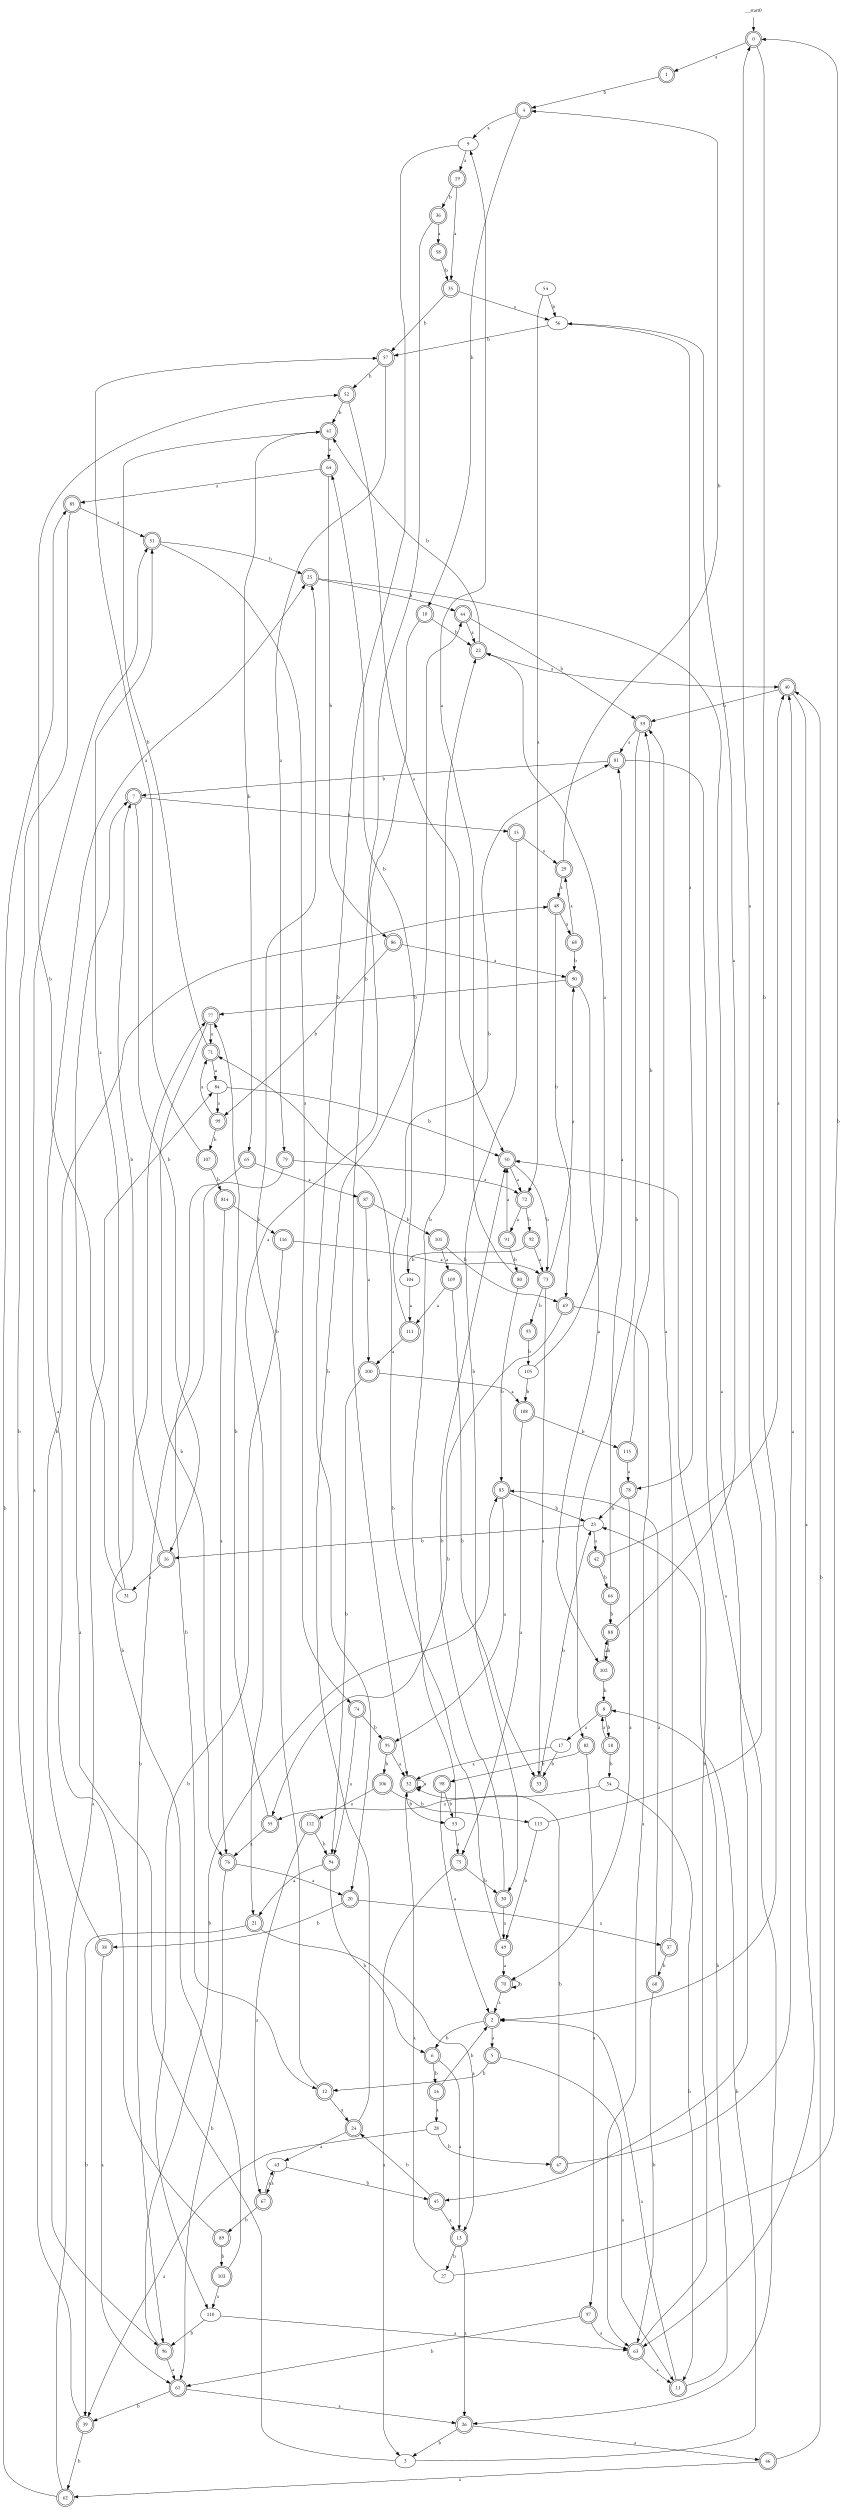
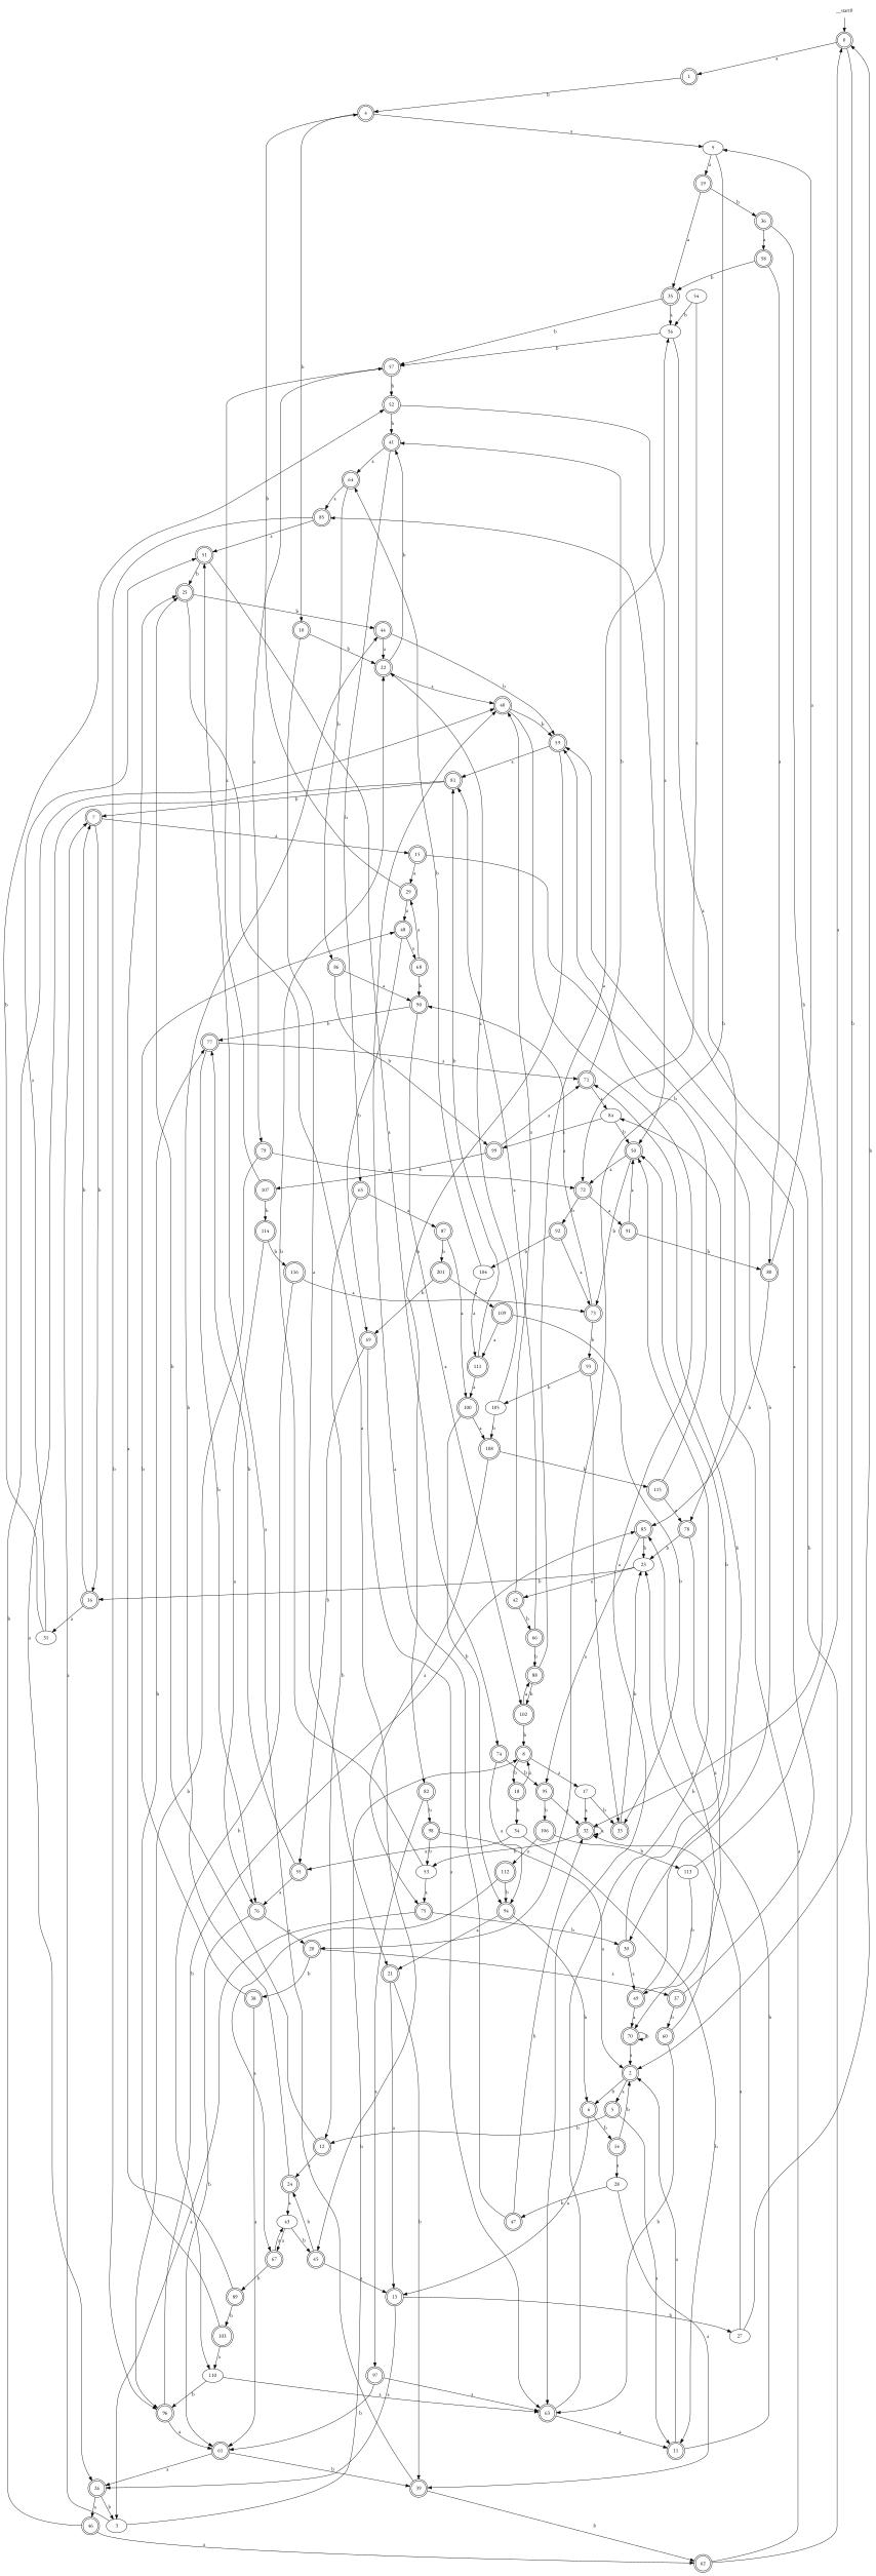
  digraph {
    fontname="EB Garamond"
    node [fontname="EB Garamond" shape=doublecircle]
    edge [fontname="EB Garamond"]
    __start0 [shape=none]
    0
    1
    2
    4
    5
    6
    3 [shape=""]
    7
    8
    9 [shape=""]
    10
    11
    12
    13
    14
    15
    16
    17 [shape=""]
    18
    19
    20
    21
    22
    23 [shape=""]
    24
    25
    26
    27 [shape=""]
    28 [shape=""]
    29
    30
    31 [shape=""]
    32
    33
    34 [shape=""]
    35
    36
    37
    38
    39
    40
    41
    42
    43 [shape=""]
    44
    45
    46
    47
    48
    49
    50
    51
    52
    53 [shape=""]
    55
    56 [shape=""]
    57
    58
    59
    60
    61
    62
    63
    64
    65
    66
    67
    68
    69
    70
    71
    72
    73
    74
    75
    54 [shape=""]
    76
    77
    78
    79
    80
    81
    82
    83
    84 [shape=""]
    85
    86
    87
    88
    89
    90
    91
    92
    93
    94
    95
    96
    97
    98
    99
    100
-   101
+   101 [label=201]
    102
    103
    104 [shape=""]
    105 [shape=""]
    106
    107
    108
    109
    110 [shape=""]
    111
    112
    113 [shape=""]
-   114 [label=814]
+   114
    115
    116
    __start0 -> 0
    0 -> 1 [label=a]
    0 -> 2 [label=b]
    1 -> 4 [label=b]
    2 -> 5 [label=a]
    2 -> 6 [label=b]
    4 -> 9 [label=a]
    4 -> 10 [label=b]
    5 -> 11 [label=a]
    5 -> 12 [label=b]
    6 -> 13 [label=a]
    6 -> 14 [label=b]
    3 -> 7 [label=a]
    3 -> 8 [label=b]
    7 -> 15 [label=a]
    7 -> 16 [label=b]
    8 -> 17 [label=a]
    8 -> 18 [label=b]
    9 -> 19 [label=a]
    9 -> 20 [label=b]
    10 -> 21 [label=a]
    10 -> 22 [label=b]
    11 -> 2 [label=a]
    11 -> 23 [label=b]
    12 -> 24 [label=a]
    12 -> 25 [label=b]
    13 -> 26 [label=a]
    13 -> 27 [label=b]
    14 -> 2 [label=b]
    14 -> 28 [label=a]
    15 -> 29 [label=a]
    15 -> 30 [label=b]
    16 -> 7 [label=b]
    16 -> 31 [label=a]
    17 -> 32 [label=a]
    17 -> 33 [label=b]
    18 -> 8 [label=a]
    18 -> 34 [label=b]
    19 -> 35 [label=a]
    19 -> 36 [label=b]
    20 -> 37 [label=a]
    20 -> 38 [label=b]
    21 -> 13 [label=a]
    21 -> 39 [label=b]
    22 -> 40 [label=a]
    22 -> 41 [label=b]
    23 -> 16 [label=b]
    23 -> 42 [label=a]
    24 -> 43 [label=a]
    24 -> 44 [label=b]
    25 -> 44 [label=b]
    25 -> 45 [label=a]
    26 -> 3 [label=b]
    26 -> 46 [label=a]
    27 -> 0 [label=b]
    27 -> 32 [label=a]
    28 -> 39 [label=a]
    28 -> 47 [label=b]
    29 -> 4 [label=b]
    29 -> 48 [label=a]
    30 -> 49 [label=a]
    30 -> 50 [label=b]
    31 -> 51 [label=a]
    31 -> 52 [label=b]
    32 -> 32 [label=a]
    32 -> 53 [label=b]
    33 -> 23 [label=b]
    34 -> 11 [label=b]
    34 -> 55 [label=a]
    35 -> 56 [label=a]
    35 -> 57 [label=b]
    36 -> 32 [label=b]
    36 -> 58 [label=a]
    37 -> 59 [label=a]
    37 -> 60 [label=b]
    38 -> 48 [label=b]
    38 -> 61 [label=a]
    39 -> 51 [label=a]
    39 -> 62 [label=b]
    40 -> 59 [label=b]
    40 -> 63 [label=a]
    41 -> 64 [label=a]
    41 -> 65 [label=b]
    42 -> 40 [label=a]
    42 -> 66 [label=b]
    43 -> 45 [label=b]
    43 -> 67 [label=a]
    44 -> 22 [label=a]
    44 -> 59 [label=b]
    45 -> 13 [label=a]
    45 -> 24 [label=b]
    46 -> 40 [label=b]
    46 -> 62 [label=a]
    47 -> 32 [label=b]
    47 -> 40 [label=a]
    48 -> 68 [label=a]
    48 -> 69 [label=b]
    49 -> 70 [label=a]
    49 -> 71 [label=b]
    50 -> 72 [label=a]
    50 -> 73 [label=b]
    51 -> 25 [label=b]
    51 -> 74 [label=a]
    52 -> 41 [label=b]
    52 -> 50 [label=a]
    53 -> 22 [label=b]
    53 -> 75 [label=a]
    55 -> 76 [label=a]
    55 -> 77 [label=b]
    56 -> 57 [label=b]
    56 -> 78 [label=a]
    57 -> 52 [label=b]
    57 -> 79 [label=a]
    58 -> 35 [label=b]
+   58 -> 80 [label=a]
    59 -> 81 [label=a]
    59 -> 82 [label=b]
    60 -> 63 [label=b]
    60 -> 83 [label=a]
    61 -> 26 [label=a]
    61 -> 39 [label=b]
    62 -> 84 [label=a]
    62 -> 85 [label=b]
    63 -> 11 [label=a]
    63 -> 50 [label=b]
    64 -> 85 [label=a]
    64 -> 86 [label=b]
    65 -> 12 [label=b]
    65 -> 87 [label=a]
    66 -> 81 [label=a]
    66 -> 88 [label=b]
    67 -> 43 [label=a]
    67 -> 89 [label=b]
    68 -> 29 [label=a]
    68 -> 90 [label=b]
    69 -> 55 [label=b]
    69 -> 63 [label=a]
    70 -> 2 [label=a]
    70 -> 70 [label=b]
    71 -> 41 [label=b]
    71 -> 84 [label=a]
    72 -> 91 [label=a]
    72 -> 92 [label=b]
    73 -> 90 [label=a]
    73 -> 93 [label=b]
    74 -> 94 [label=a]
    74 -> 95 [label=b]
    75 -> 3 [label=a]
    75 -> 30 [label=b]
    54 -> 56 [label=b]
    54 -> 72 [label=a]
    76 -> 20 [label=a]
    76 -> 61 [label=b]
    77 -> 71 [label=a]
    77 -> 76 [label=b]
    78 -> 23 [label=b]
    78 -> 70 [label=a]
    79 -> 72 [label=a]
    79 -> 96 [label=b]
    80 -> 9 [label=a]
    80 -> 83 [label=b]
    81 -> 7 [label=b]
    81 -> 26 [label=a]
    82 -> 97 [label=a]
    82 -> 98 [label=b]
    83 -> 23 [label=b]
    83 -> 95 [label=a]
    84 -> 50 [label=b]
    84 -> 99 [label=a]
    85 -> 51 [label=a]
    85 -> 96 [label=b]
    86 -> 90 [label=a]
    86 -> 99 [label=b]
    87 -> 100 [label=a]
    87 -> 101 [label=b]
    88 -> 56 [label=a]
    88 -> 102 [label=b]
    89 -> 25 [label=a]
    89 -> 103 [label=b]
    90 -> 77 [label=b]
    90 -> 102 [label=a]
    91 -> 50 [label=a]
    91 -> 80 [label=b]
    92 -> 73 [label=a]
    92 -> 104 [label=b]
-   73 -> 33 [label=a]
+   93 -> 33 [label=a]
    93 -> 105 [label=b]
    94 -> 6 [label=b]
    94 -> 21 [label=a]
    95 -> 32 [label=a]
    95 -> 106 [label=b]
    96 -> 61 [label=a]
    96 -> 83 [label=b]
    97 -> 61 [label=b]
    97 -> 63 [label=a]
    98 -> 2 [label=a]
    98 -> 53 [label=b]
    99 -> 71 [label=a]
    99 -> 107 [label=b]
    100 -> 94 [label=b]
    100 -> 108 [label=a]
    101 -> 69 [label=b]
    101 -> 109 [label=a]
    102 -> 8 [label=b]
    102 -> 88 [label=a]
    103 -> 77 [label=b]
    103 -> 110 [label=a]
    104 -> 64 [label=b]
    104 -> 111 [label=a]
    105 -> 22 [label=a]
    105 -> 108 [label=b]
    106 -> 112 [label=a]
    106 -> 113 [label=b]
    107 -> 57 [label=a]
    107 -> 114 [label=b]
    108 -> 75 [label=a]
    108 -> 115 [label=b]
    109 -> 33 [label=b]
    109 -> 111 [label=a]
    110 -> 63 [label=a]
    110 -> 96 [label=b]
    111 -> 81 [label=b]
    111 -> 100 [label=a]
    112 -> 67 [label=a]
    112 -> 94 [label=b]
    113 -> 0 [label=a]
    113 -> 49 [label=b]
    114 -> 76 [label=a]
    114 -> 116 [label=b]
    115 -> 59 [label=b]
    115 -> 78 [label=a]
    116 -> 73 [label=a]
    116 -> 110 [label=b]
  }
